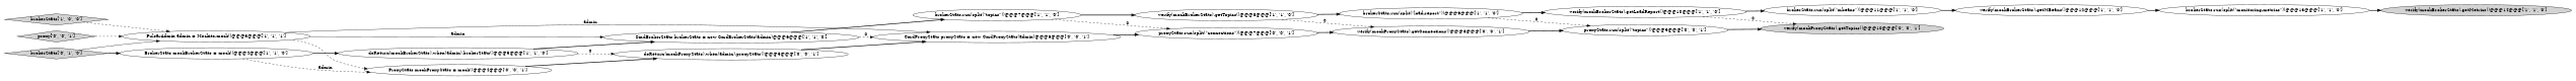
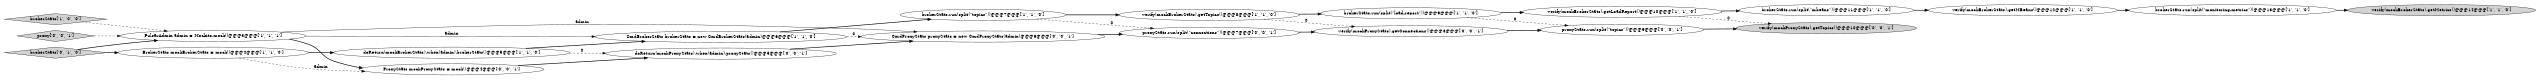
  digraph {
    rankdir=LR
    node [fillcolor=white shape=ellipse style=filled]
    edge [style=bold]
    n1 [label="ProxyStats mockProxyStats = mock()@@@4@@@['0', '0', '1']"]
    n2 [label="doReturn(mockProxyStats).when(admin).proxyStats()@@@5@@@['0', '0', '1']"]
    n3 [label="CmdProxyStats proxyStats = new CmdProxyStats(admin)@@@6@@@['0', '0', '1']"]
    n4 [label="brokerStats.run(split(\"topics\"))@@@7@@@['1', '1', '0']"]
    n5 [label="proxyStats.run(split(\"connections\"))@@@7@@@['0', '0', '1']"]
    n6 [label="verify(mockBrokerStats).getTopics()@@@8@@@['1', '1', '0']"]
    n7 [label="verify(mockProxyStats).getConnections()@@@8@@@['0', '0', '1']"]
    n8 [label="brokerStats.run(split(\"load-report\"))@@@9@@@['1', '1', '0']"]
    n9 [fillcolor=lightgray label="verify(mockProxyStats).getTopics()@@@10@@@['0', '0', '1']"]
    n10 [fillcolor=lightgray label="verify(mockBrokerStats).getMetrics()@@@14@@@['1', '1', '0']"]
    n11 [label="proxyStats.run(split(\"topics\"))@@@9@@@['0', '0', '1']"]
    n12 [label="PulsarAdmin admin = Mockito.mock()@@@3@@@['1', '1', '1']"]
    n13 [label="CmdBrokerStats brokerStats = new CmdBrokerStats(admin)@@@6@@@['1', '1', '0']"]
    n14 [label="BrokerStats mockBrokerStats = mock()@@@4@@@['1', '1', '0']"]
    n15 [label="doReturn(mockBrokerStats).when(admin).brokerStats()@@@5@@@['1', '1', '0']"]
    n16 [label="brokerStats.run(split(\"monitoring-metrics\"))@@@13@@@['1', '1', '0']"]
    n17 [label="brokerStats.run(split(\"mbeans\"))@@@11@@@['1', '1', '0']"]
    n18 [label="verify(mockBrokerStats).getMBeans()@@@12@@@['1', '1', '0']"]
    n19 [fillcolor=lightgray label="brokerStats['1', '0', '0']" shape=diamond]
    n20 [fillcolor=lightgray label="brokerStats['0', '1', '0']" shape=diamond]
    n21 [label="verify(mockBrokerStats).getLoadReport()@@@10@@@['1', '1', '0']"]
    n22 [fillcolor=lightgray label="proxy['0', '0', '1']" shape=diamond]
    n1 -> n2
    n2 -> n3
    n3 -> n5
    n4 -> n5 [label=0 style=dashed]
    n4 -> n6
    n5 -> n7
    n6 -> n7 [label=0 style=dashed]
    n6 -> n8
    n7 -> n11
    n8 -> n11 [label=0 style=dashed]
    n8 -> n21
    n11 -> n9
-   n12 -> n1 [style=dashed]
+   n12 -> n1
    n12 -> n3 [label=admin style=solid]
    n12 -> n13 [label=admin style=solid]
    n13 -> n3 [label=0 style=dashed]
    n13 -> n4
    n14 -> n1 [label=admin style=dashed]
    n14 -> n15
    n15 -> n2 [label=0 style=dashed]
    n15 -> n13
    n16 -> n10
    n17 -> n18
    n18 -> n16
    n19 -> n12 [style=dashed]
-   n20 -> n12 [style=solid]
+   n20 -> n12
    n20 -> n14
    n21 -> n9 [label=0 style=dashed]
    n21 -> n17
    n22 -> n12 [style=dashed]
  }
